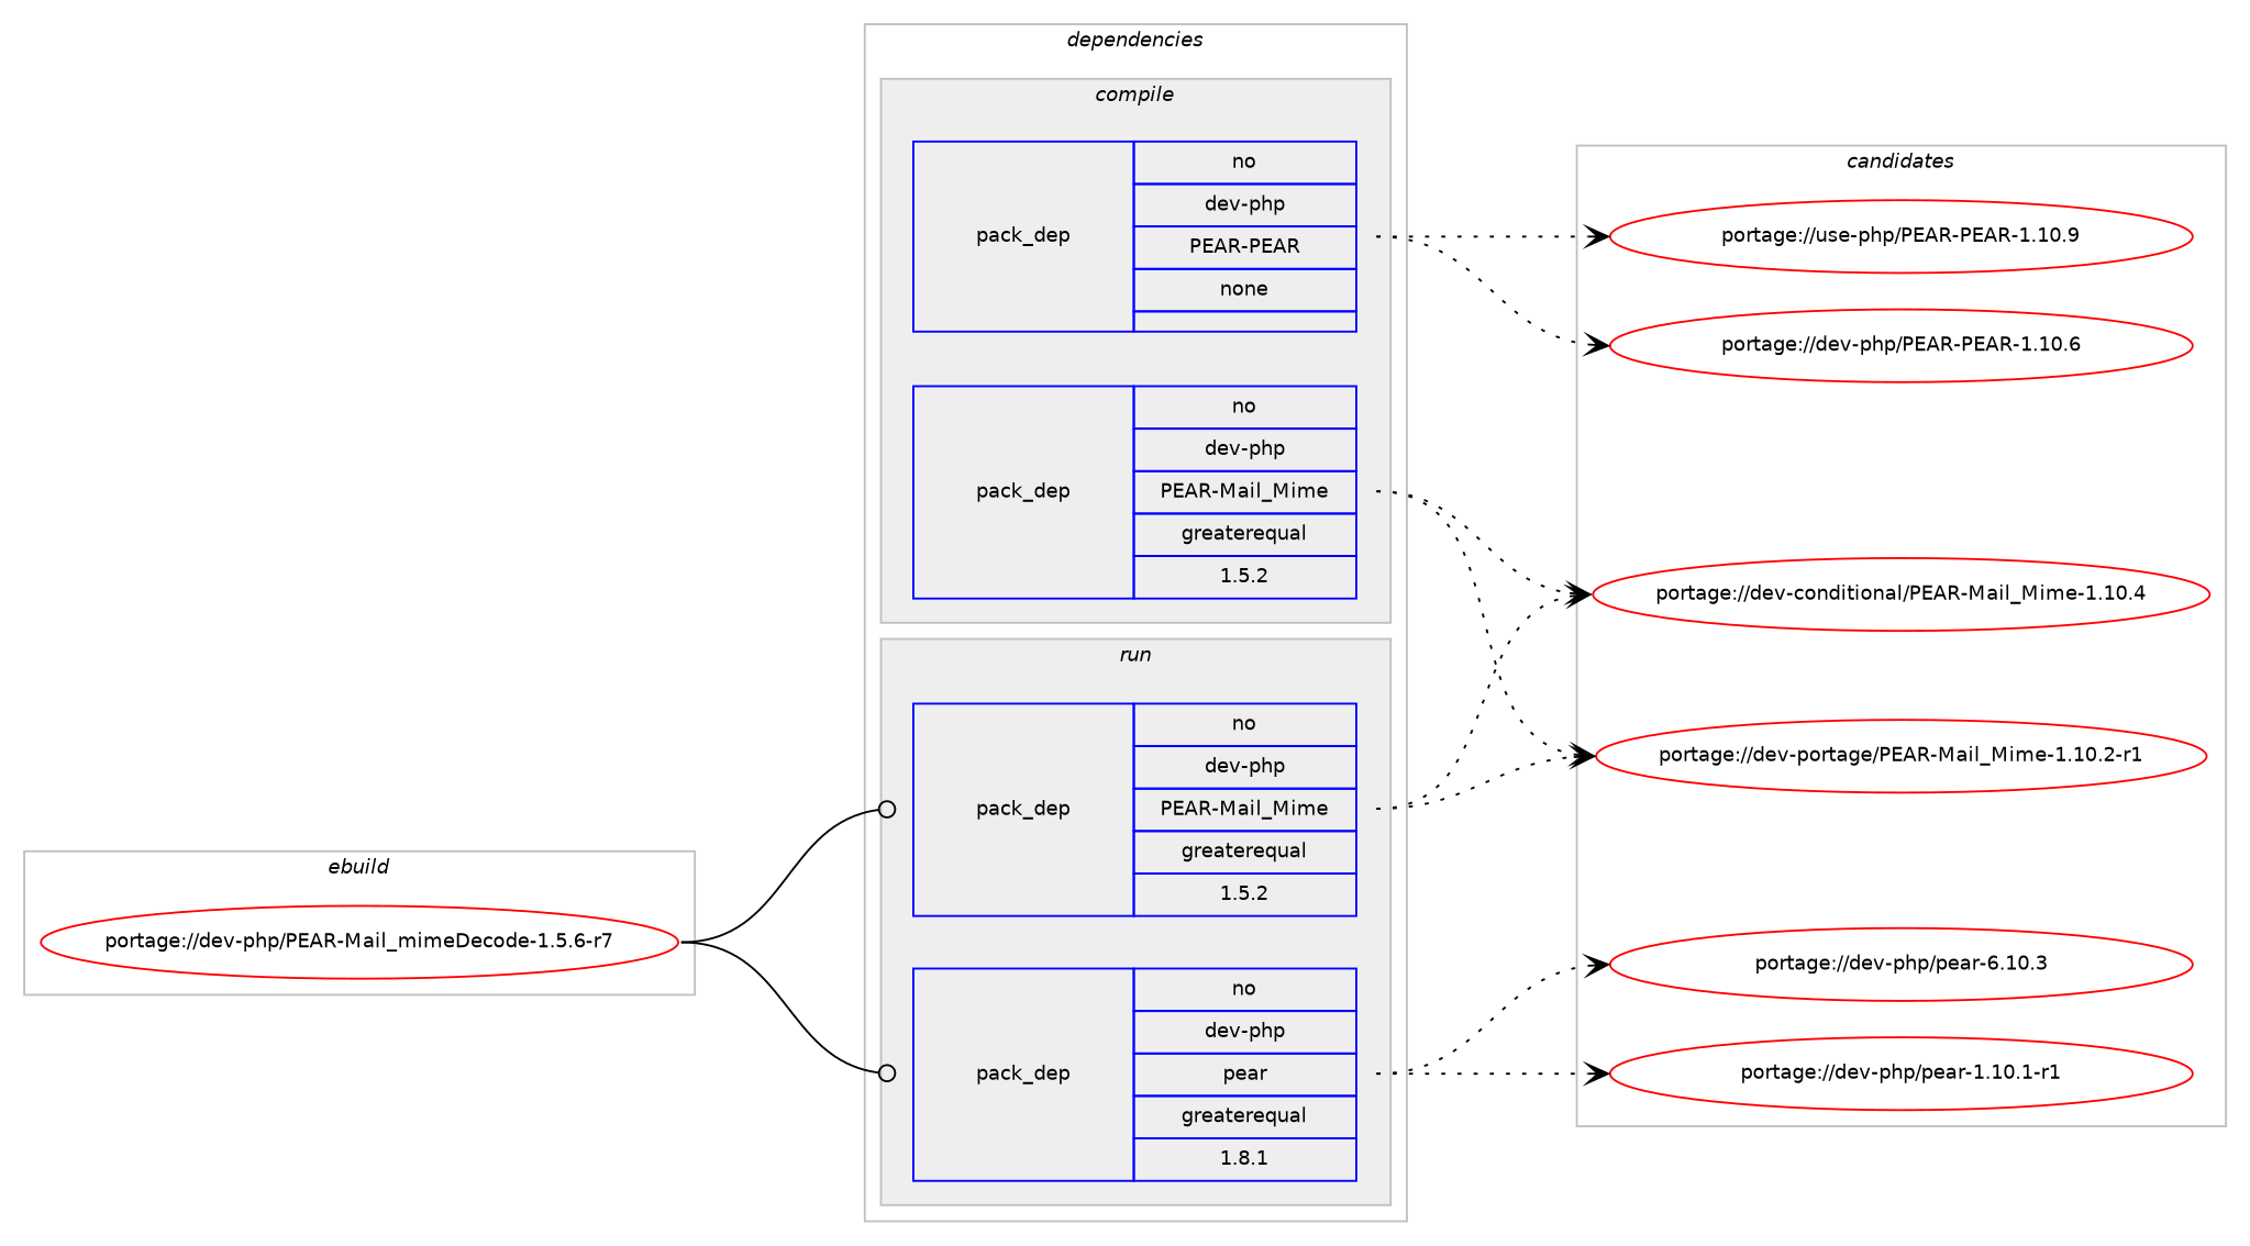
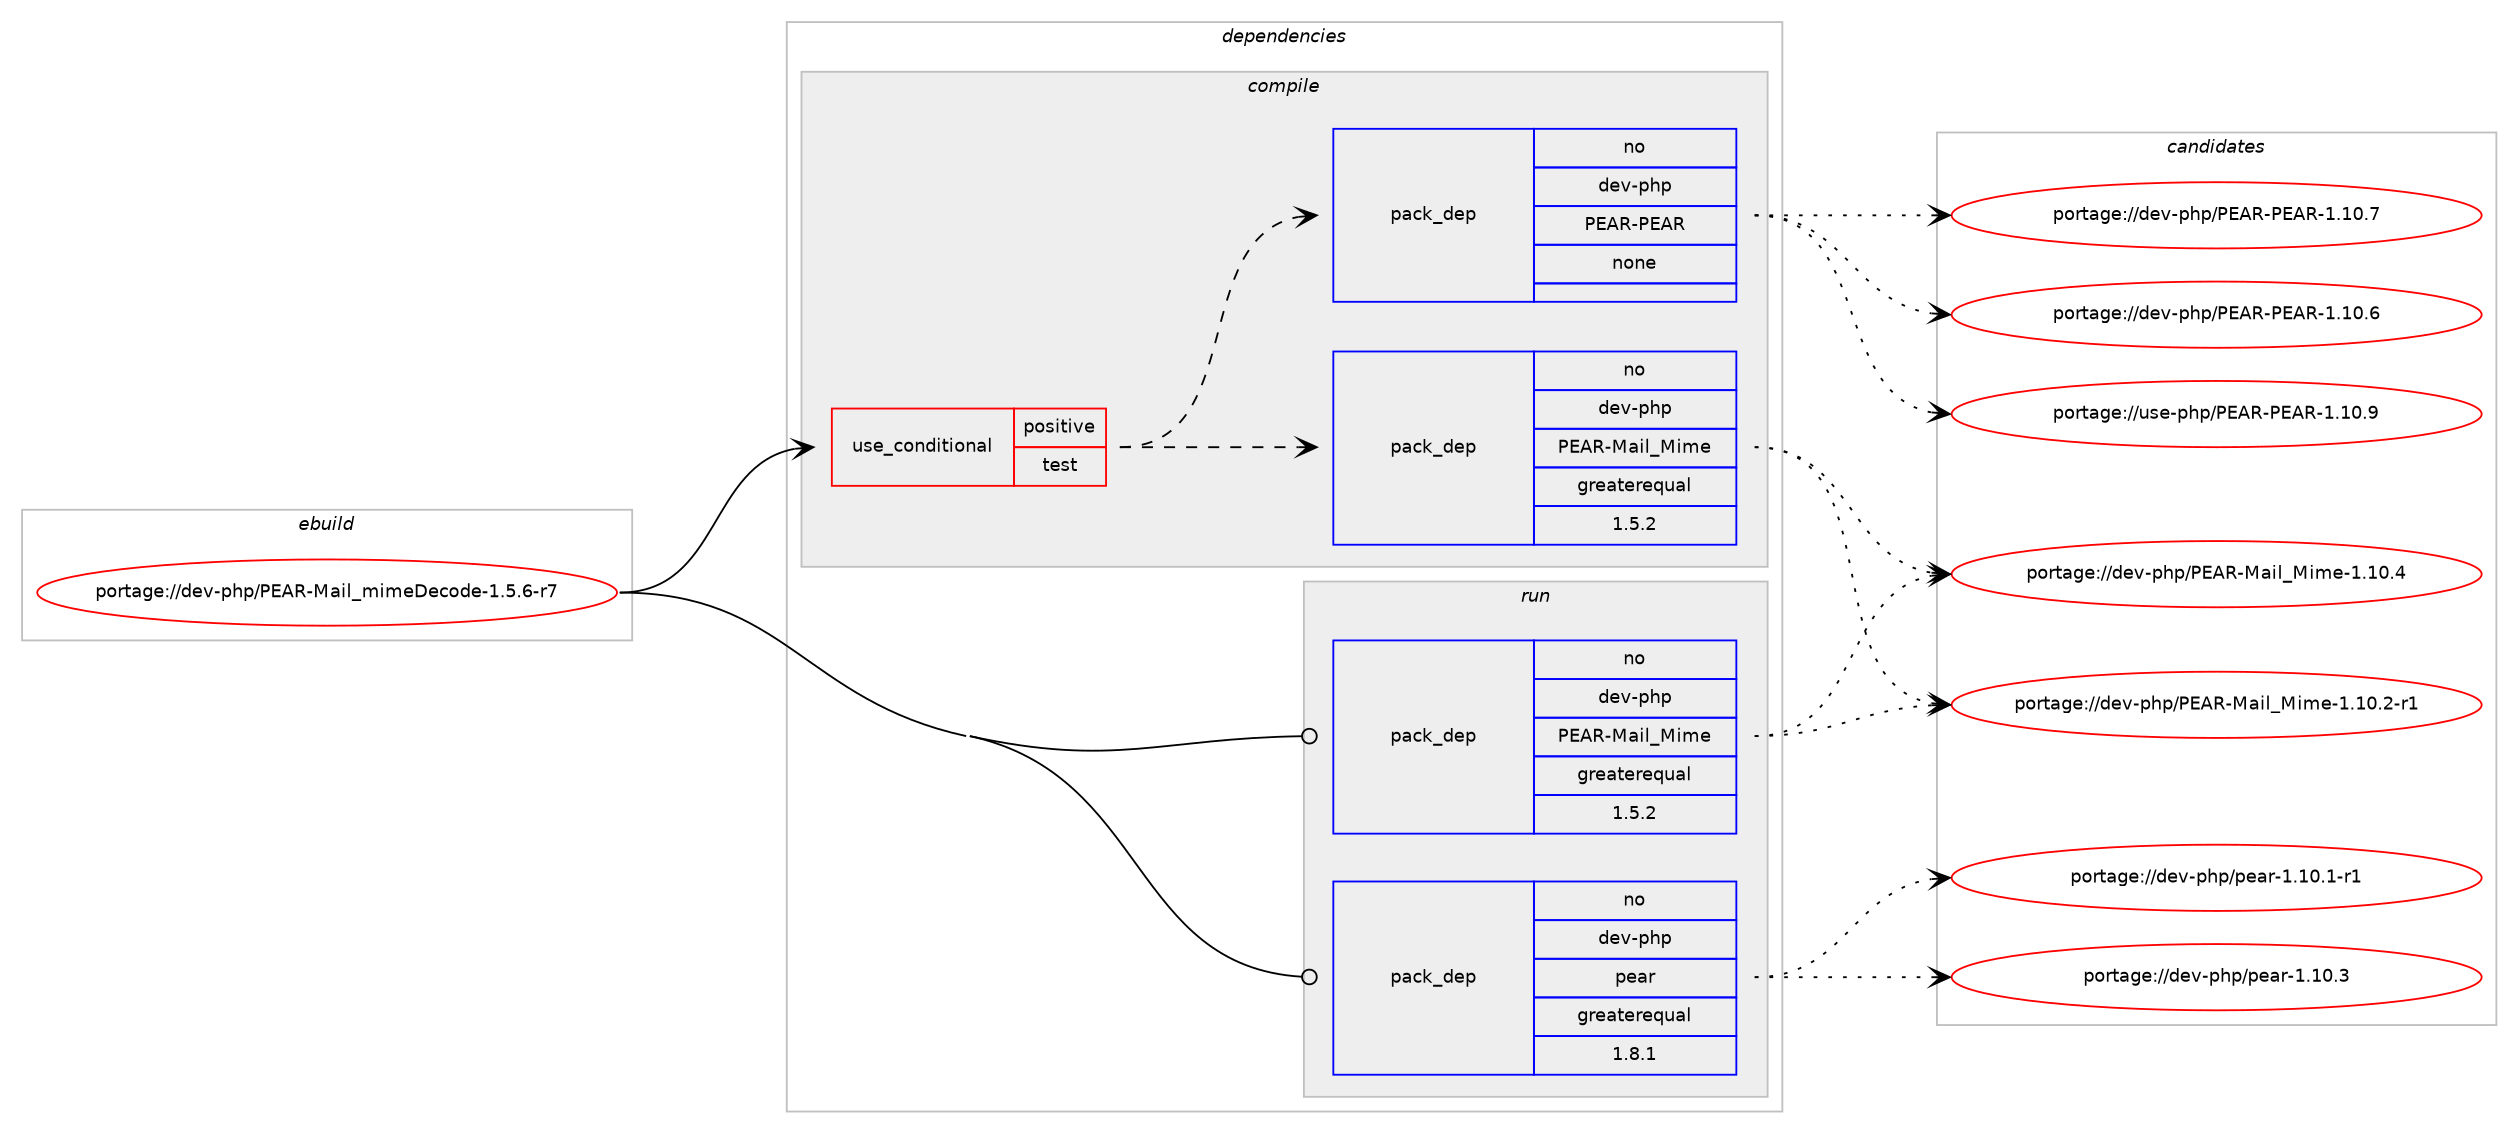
  digraph {
    compound=true
    concentrate=true
    fontname=Helvetica
    fontsize=10
    newrank=true
    rankdir=LR
    ranksep=1.5
    node [color=red fontname=Helvetica fontsize=10]
    edge [arrowhead=vee headport=w style=dotted tailport=e weight=100]
    n1 [label="portage://dev-php/PEAR-Mail_mimeDecode-1.5.6-r7" width=4]
    n2 [color=blue label=<<TABLE BORDER="0" CELLBORDER="1" CELLSPACING="0" CELLPADDING="4" WIDTH="220"><TR><TD ROWSPAN="6" CELLPADDING="30">pack_dep</TD></TR><TR><TD WIDTH="110">no</TD></TR><TR><TD>dev-php</TD></TR><TR><TD>PEAR-Mail_Mime</TD></TR><TR><TD>greaterequal</TD></TR><TR><TD>1.5.2</TD></TR></TABLE>> shape=none]
    n3 [color=blue label=<<TABLE BORDER="0" CELLBORDER="1" CELLSPACING="0" CELLPADDING="4" WIDTH="220"><TR><TD ROWSPAN="6" CELLPADDING="30">pack_dep</TD></TR><TR><TD WIDTH="110">no</TD></TR><TR><TD>dev-php</TD></TR><TR><TD>PEAR-PEAR</TD></TR><TR><TD>none</TD></TR><TR><TD></TD></TR></TABLE>> shape=none]
+   n4 [label=<<TABLE BORDER="0" CELLBORDER="1" CELLSPACING="0" CELLPADDING="4"><TR><TD ROWSPAN="3" CELLPADDING="10">use_conditional</TD></TR><TR><TD>positive</TD></TR><TR><TD>test</TD></TR></TABLE>> shape=none]
    n5 [color=blue label=<<TABLE BORDER="0" CELLBORDER="1" CELLSPACING="0" CELLPADDING="4" WIDTH="220"><TR><TD ROWSPAN="6" CELLPADDING="30">pack_dep</TD></TR><TR><TD WIDTH="110">no</TD></TR><TR><TD>dev-php</TD></TR><TR><TD>PEAR-Mail_Mime</TD></TR><TR><TD>greaterequal</TD></TR><TR><TD>1.5.2</TD></TR></TABLE>> shape=none]
    n6 [color=blue label=<<TABLE BORDER="0" CELLBORDER="1" CELLSPACING="0" CELLPADDING="4" WIDTH="220"><TR><TD ROWSPAN="6" CELLPADDING="30">pack_dep</TD></TR><TR><TD WIDTH="110">no</TD></TR><TR><TD>dev-php</TD></TR><TR><TD>pear</TD></TR><TR><TD>greaterequal</TD></TR><TR><TD>1.8.1</TD></TR></TABLE>> shape=none]
-   n7 [label="portage://dev-conditional/PEAR-Mail_Mime-1.10.4" width=4]
-   n8 [label="portage://dev-portage/PEAR-Mail_Mime-1.10.2-r1" width=4]
+   n7 [label="portage://dev-php/PEAR-Mail_Mime-1.10.4" width=4]
+   n8 [label="portage://dev-php/PEAR-Mail_Mime-1.10.2-r1" width=4]
    n9 [label="portage://use-php/PEAR-PEAR-1.10.9" width=4]
+   n10 [label="portage://dev-php/PEAR-PEAR-1.10.7" width=4]
    n11 [label="portage://dev-php/PEAR-PEAR-1.10.6" width=4]
-   n12 [label="portage://dev-php/pear-6.10.3" width=4]
+   n12 [label="portage://dev-php/pear-1.10.3" width=4]
    n13 [label="portage://dev-php/pear-1.10.1-r1" width=4]
    subgraph cluster_1 {
      color=gray
      label=<<i>ebuild</i>>
      n1
    }
    subgraph cluster_2 {
      color=gray
      label=<<i>dependencies</i>>
      subgraph cluster_3 {
        color=gray
        fillcolor="#eeeeee"
        label=<<i>compile</i>>
        style=filled
        subgraph sub_4 {
          color=gray
          fillcolor="#eeeeee"
          label=<<i>compile</i>>
          style=filled
+         n4
          subgraph sub_5 {
            color=gray
            fillcolor="#eeeeee"
            label=<<i>compile</i>>
            style=filled
            n2
          }
          subgraph sub_6 {
            color=gray
            fillcolor="#eeeeee"
            label=<<i>compile</i>>
            style=filled
            n3
          }
        }
      }
      subgraph cluster_7 {
        color=gray
        fillcolor="#eeeeee"
        label=<<i>compile and run</i>>
        style=filled
      }
      subgraph cluster_8 {
        color=gray
        fillcolor="#eeeeee"
        label=<<i>run</i>>
        style=filled
        subgraph sub_9 {
          color=gray
          fillcolor="#eeeeee"
          label=<<i>run</i>>
          style=filled
          n5
        }
        subgraph sub_10 {
          color=gray
          fillcolor="#eeeeee"
          label=<<i>run</i>>
          style=filled
          n6
        }
      }
    }
    subgraph cluster_11 {
      color=gray
      label=<<i>candidates</i>>
      rank=same
      subgraph sub_12 {
        color=black
        label=<<i>candidates</i>>
        nodesep=1
        rank=same
        n7
        n8
      }
      subgraph sub_13 {
        color=black
        label=<<i>candidates</i>>
        nodesep=1
        rank=same
        n9
+       n10
        n11
      }
      subgraph sub_14 {
        color=black
        label=<<i>candidates</i>>
        nodesep=1
        rank=same
        n12
        n13
      }
      subgraph sub_15 {
        color=black
        label=<<i>candidates</i>>
        nodesep=1
        rank=same
        n7
        n8
      }
    }
+   n1 -> n4 [style=solid weight=20]
    n1 -> n5 [arrowhead=odot style=solid weight=20]
    n1 -> n6 [arrowhead=odot style=solid weight=20]
    n2 -> n7
    n2 -> n8
    n3 -> n9
+   n3 -> n10
    n3 -> n11
+   n4 -> n2 [style=dashed weight=20]
+   n4 -> n3 [style=dashed weight=20]
    n5 -> n7
    n5 -> n8
    n6 -> n12
    n6 -> n13
  }
